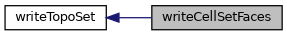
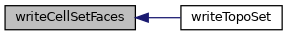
  digraph {
    rankdir=LR
    node [color=black fontname=Helvetica fontsize=10 shape=record]
    n1 [fillcolor=grey75 fontcolor=black height=0.2 label=writeCellSetFaces style=filled width=0.4]
    n2 [height=0.2 label=writeTopoSet width=0.4]
-   n2 -> n1 [color=midnightblue dir=back fontname=Helvetica fontsize=10 labelfontname=Helvetica labelfontsize=10 style=solid]
+   n1 -> n2 [color=midnightblue dir=back fontname=Helvetica fontsize=10 labelfontname=Helvetica labelfontsize=10 style=solid]
  }
